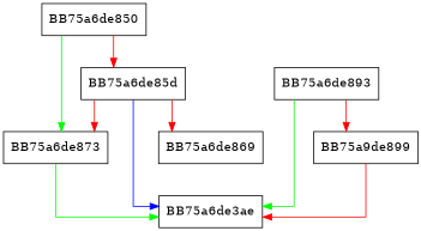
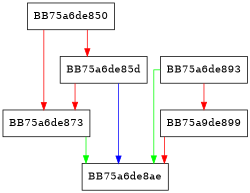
  digraph {
    splines=ortho
    node [shape=box]
    edge [color=red]
    BB75a6de850
    BB75a6de873
    BB75a6de85d
-   BB75a6de8ae [label=BB75a6de3ae]
-   BB75a6de869
+   BB75a6de8ae
    BB75a6de893
    n7 [label=BB75a9de899]
-   BB75a6de850 -> BB75a6de873 [color=green]
+   BB75a6de850 -> BB75a6de873
    BB75a6de850 -> BB75a6de85d
    BB75a6de873 -> BB75a6de8ae [color=green]
    BB75a6de85d -> BB75a6de873
    BB75a6de85d -> BB75a6de8ae [color=blue]
-   BB75a6de85d -> BB75a6de869
    BB75a6de893 -> BB75a6de8ae [color=green]
    BB75a6de893 -> n7
    n7 -> BB75a6de8ae
  }
